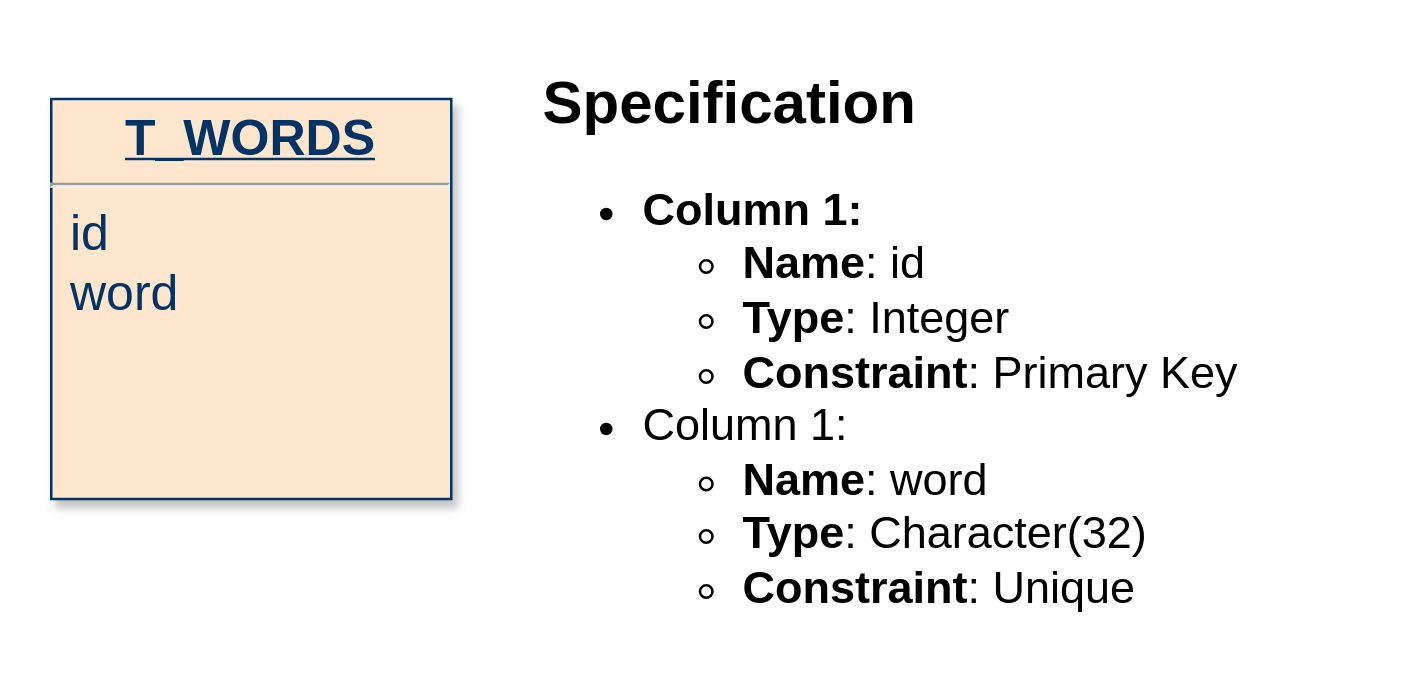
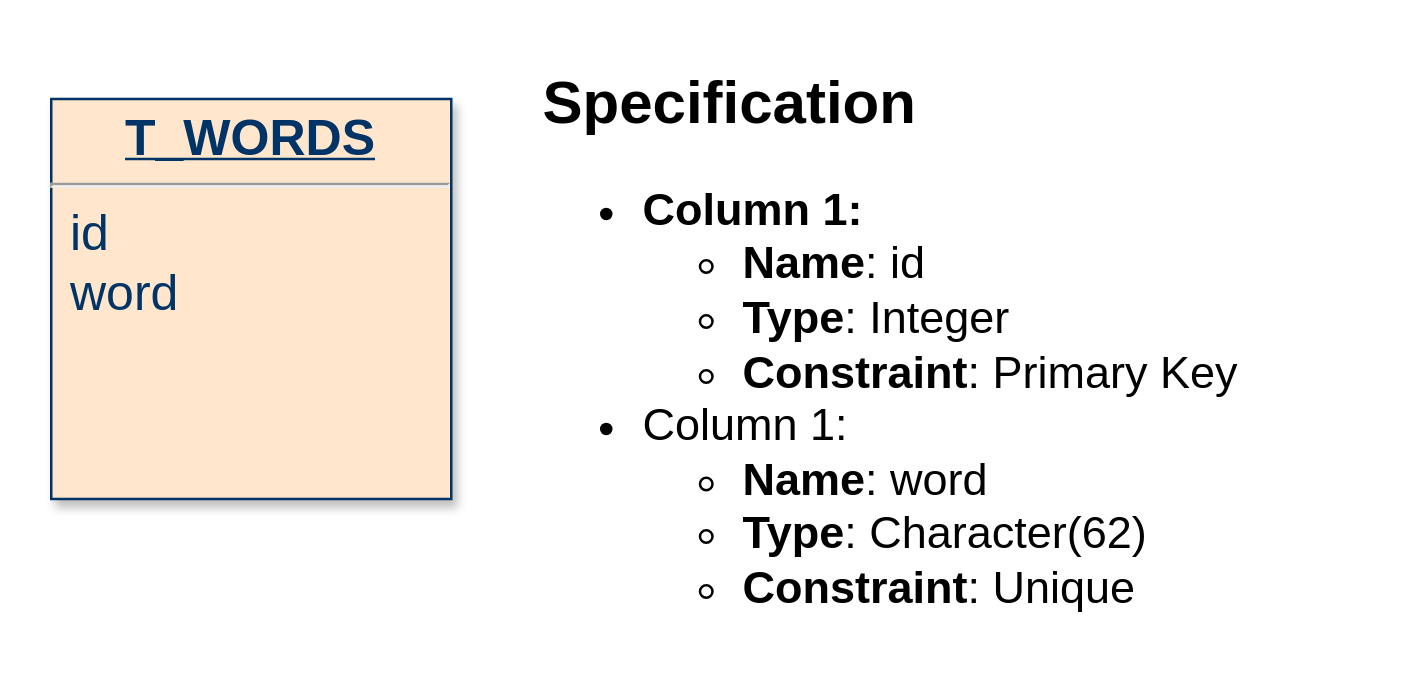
  <mxCell id="0" />
  <mxCell id="1" parent="0" />
  <mxCell id="2" value="&lt;p style=&quot;margin: 0px; margin-top: 4px; text-align: center; text-decoration: underline;&quot;&gt;&lt;strong&gt;&lt;font style=&quot;font-size: 20px;&quot;&gt;T_WORDS&lt;/font&gt;&lt;/strong&gt;&lt;/p&gt;&lt;hr&gt;&lt;p style=&quot;margin: 0px 0px 0px 8px; font-size: 20px;&quot;&gt;&lt;font style=&quot;font-size: 20px;&quot;&gt;id&lt;/font&gt;&lt;/p&gt;&lt;p style=&quot;margin: 0px 0px 0px 8px; font-size: 20px;&quot;&gt;&lt;font style=&quot;font-size: 20px;&quot;&gt;word&lt;/font&gt;&lt;/p&gt;" style="verticalAlign=top;align=left;overflow=fill;fontSize=12;fontFamily=Helvetica;html=1;strokeColor=#003366;shadow=1;fillColor=#ffe6cc;fontColor=#003366;" parent="1" vertex="1"><mxGeometry x="20" y="39" width="160" height="160" as="geometry" /></mxCell>
- <mxCell id="3" value="&lt;h1&gt;Specification&lt;/h1&gt;&lt;h1 style=&quot;font-size: 18px;&quot;&gt;&lt;ul&gt;&lt;li&gt;&lt;font style=&quot;font-size: 18px;&quot;&gt;&lt;span style=&quot;background-color: initial;&quot;&gt;Column 1:&amp;nbsp;&lt;/span&gt;&lt;/font&gt;&lt;/li&gt;&lt;ul&gt;&lt;li&gt;&lt;font style=&quot;font-size: 18px;&quot;&gt;&lt;span style=&quot;background-color: initial;&quot;&gt;Name&lt;/span&gt;&lt;span style=&quot;background-color: initial; font-weight: normal;&quot;&gt;: id&lt;/span&gt;&lt;/font&gt;&lt;/li&gt;&lt;li&gt;&lt;font style=&quot;font-size: 18px;&quot;&gt;&lt;span style=&quot;background-color: initial;&quot;&gt;Type&lt;/span&gt;&lt;span style=&quot;background-color: initial; font-weight: normal;&quot;&gt;: Integer&lt;/span&gt;&lt;/font&gt;&lt;/li&gt;&lt;li&gt;&lt;font style=&quot;font-size: 18px;&quot;&gt;&lt;span style=&quot;background-color: initial;&quot;&gt;Constraint&lt;/span&gt;&lt;span style=&quot;background-color: initial; font-weight: normal;&quot;&gt;: Primary Key&lt;/span&gt;&lt;/font&gt;&lt;/li&gt;&lt;/ul&gt;&lt;li&gt;&lt;span style=&quot;background-color: initial; font-weight: normal;&quot;&gt;Column 1:&amp;nbsp;&lt;/span&gt;&lt;br&gt;&lt;/li&gt;&lt;ul&gt;&lt;li&gt;&lt;span style=&quot;background-color: initial; border-color: var(--border-color);&quot;&gt;Name&lt;/span&gt;&lt;span style=&quot;background-color: initial; border-color: var(--border-color); font-weight: normal;&quot;&gt;: word&lt;/span&gt;&lt;br&gt;&lt;/li&gt;&lt;li&gt;&lt;span style=&quot;background-color: initial; border-color: var(--border-color);&quot;&gt;Type&lt;/span&gt;&lt;span style=&quot;background-color: initial; border-color: var(--border-color); font-weight: normal;&quot;&gt;: Character(32)&lt;/span&gt;&lt;br&gt;&lt;/li&gt;&lt;li&gt;&lt;span style=&quot;background-color: initial; border-color: var(--border-color);&quot;&gt;Constraint&lt;/span&gt;&lt;span style=&quot;background-color: initial; border-color: var(--border-color); font-weight: normal;&quot;&gt;: Unique&lt;/span&gt;&lt;/li&gt;&lt;/ul&gt;&lt;/ul&gt;&lt;/h1&gt;" style="text;html=1;strokeColor=none;fillColor=none;spacing=5;spacingTop=-20;whiteSpace=wrap;overflow=hidden;rounded=0;" vertex="1" parent="1"><mxGeometry x="212" y="20.64" width="328" height="230" as="geometry" /></mxCell>
+ <mxCell id="3" value="&lt;h1&gt;Specification&lt;/h1&gt;&lt;h1 style=&quot;font-size: 18px;&quot;&gt;&lt;ul&gt;&lt;li&gt;&lt;font style=&quot;font-size: 18px;&quot;&gt;&lt;span style=&quot;background-color: initial;&quot;&gt;Column 1:&amp;nbsp;&lt;/span&gt;&lt;/font&gt;&lt;/li&gt;&lt;ul&gt;&lt;li&gt;&lt;font style=&quot;font-size: 18px;&quot;&gt;&lt;span style=&quot;background-color: initial;&quot;&gt;Name&lt;/span&gt;&lt;span style=&quot;background-color: initial; font-weight: normal;&quot;&gt;: id&lt;/span&gt;&lt;/font&gt;&lt;/li&gt;&lt;li&gt;&lt;font style=&quot;font-size: 18px;&quot;&gt;&lt;span style=&quot;background-color: initial;&quot;&gt;Type&lt;/span&gt;&lt;span style=&quot;background-color: initial; font-weight: normal;&quot;&gt;: Integer&lt;/span&gt;&lt;/font&gt;&lt;/li&gt;&lt;li&gt;&lt;font style=&quot;font-size: 18px;&quot;&gt;&lt;span style=&quot;background-color: initial;&quot;&gt;Constraint&lt;/span&gt;&lt;span style=&quot;background-color: initial; font-weight: normal;&quot;&gt;: Primary Key&lt;/span&gt;&lt;/font&gt;&lt;/li&gt;&lt;/ul&gt;&lt;li&gt;&lt;span style=&quot;background-color: initial; font-weight: normal;&quot;&gt;Column 1:&amp;nbsp;&lt;/span&gt;&lt;br&gt;&lt;/li&gt;&lt;ul&gt;&lt;li&gt;&lt;span style=&quot;background-color: initial; border-color: var(--border-color);&quot;&gt;Name&lt;/span&gt;&lt;span style=&quot;background-color: initial; border-color: var(--border-color); font-weight: normal;&quot;&gt;: word&lt;/span&gt;&lt;br&gt;&lt;/li&gt;&lt;li&gt;&lt;span style=&quot;background-color: initial; border-color: var(--border-color);&quot;&gt;Type&lt;/span&gt;&lt;span style=&quot;background-color: initial; border-color: var(--border-color); font-weight: normal;&quot;&gt;: Character(62)&lt;/span&gt;&lt;br&gt;&lt;/li&gt;&lt;li&gt;&lt;span style=&quot;background-color: initial; border-color: var(--border-color);&quot;&gt;Constraint&lt;/span&gt;&lt;span style=&quot;background-color: initial; border-color: var(--border-color); font-weight: normal;&quot;&gt;: Unique&lt;/span&gt;&lt;/li&gt;&lt;/ul&gt;&lt;/ul&gt;&lt;/h1&gt;" style="text;html=1;strokeColor=none;fillColor=none;spacing=5;spacingTop=-20;whiteSpace=wrap;overflow=hidden;rounded=0;" vertex="1" parent="1"><mxGeometry x="212" y="20.64" width="328" height="230" as="geometry" /></mxCell>
